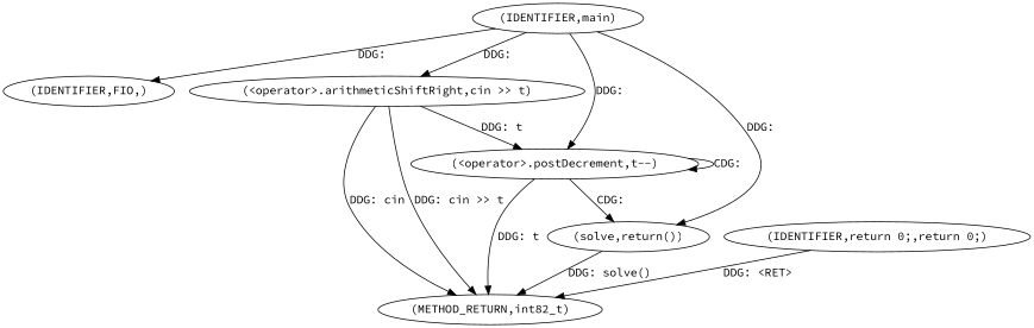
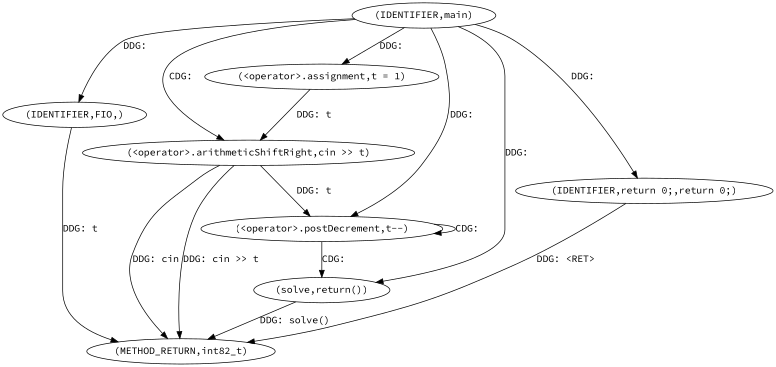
  digraph {
    fontname="Source Code Pro"
    node [fontname="Source Code Pro"]
    edge [fontname="Source Code Pro"]
    n1 [label="(IDENTIFIER,main)"]
    n2 [label="(IDENTIFIER,FIO,)"]
+   n3 [label="(<operator>.assignment,t = 1)"]
    n4 [label="(<operator>.arithmeticShiftRight,cin >> t)"]
    n5 [label="(IDENTIFIER,return 0;,return 0;)"]
    n6 [label="(<operator>.postDecrement,t--)"]
    n7 [label="(solve,return())"]
    n8 [label="(METHOD_RETURN,int82_t)"]
    n1 -> n2 [label="DDG: "]
-   n1 -> n4 [label="DDG: "]
+   n1 -> n3 [label="DDG: "]
+   n1 -> n4 [label="CDG: "]
+   n1 -> n5 [label="DDG: "]
    n1 -> n6 [label="DDG: "]
    n1 -> n7 [label="DDG: "]
+   n3 -> n4 [label="DDG: t"]
    n4 -> n6 [label="DDG: t"]
    n4 -> n8 [label="DDG: cin >> t"]
    n4 -> n8 [label="DDG: cin"]
    n5 -> n8 [label="DDG: <RET>"]
    n6 -> n6 [label="CDG: "]
    n6 -> n7 [label="CDG: "]
-   n6 -> n8 [label="DDG: t"]
+   n2 -> n8 [label="DDG: t"]
    n7 -> n8 [label="DDG: solve()"]
  }
